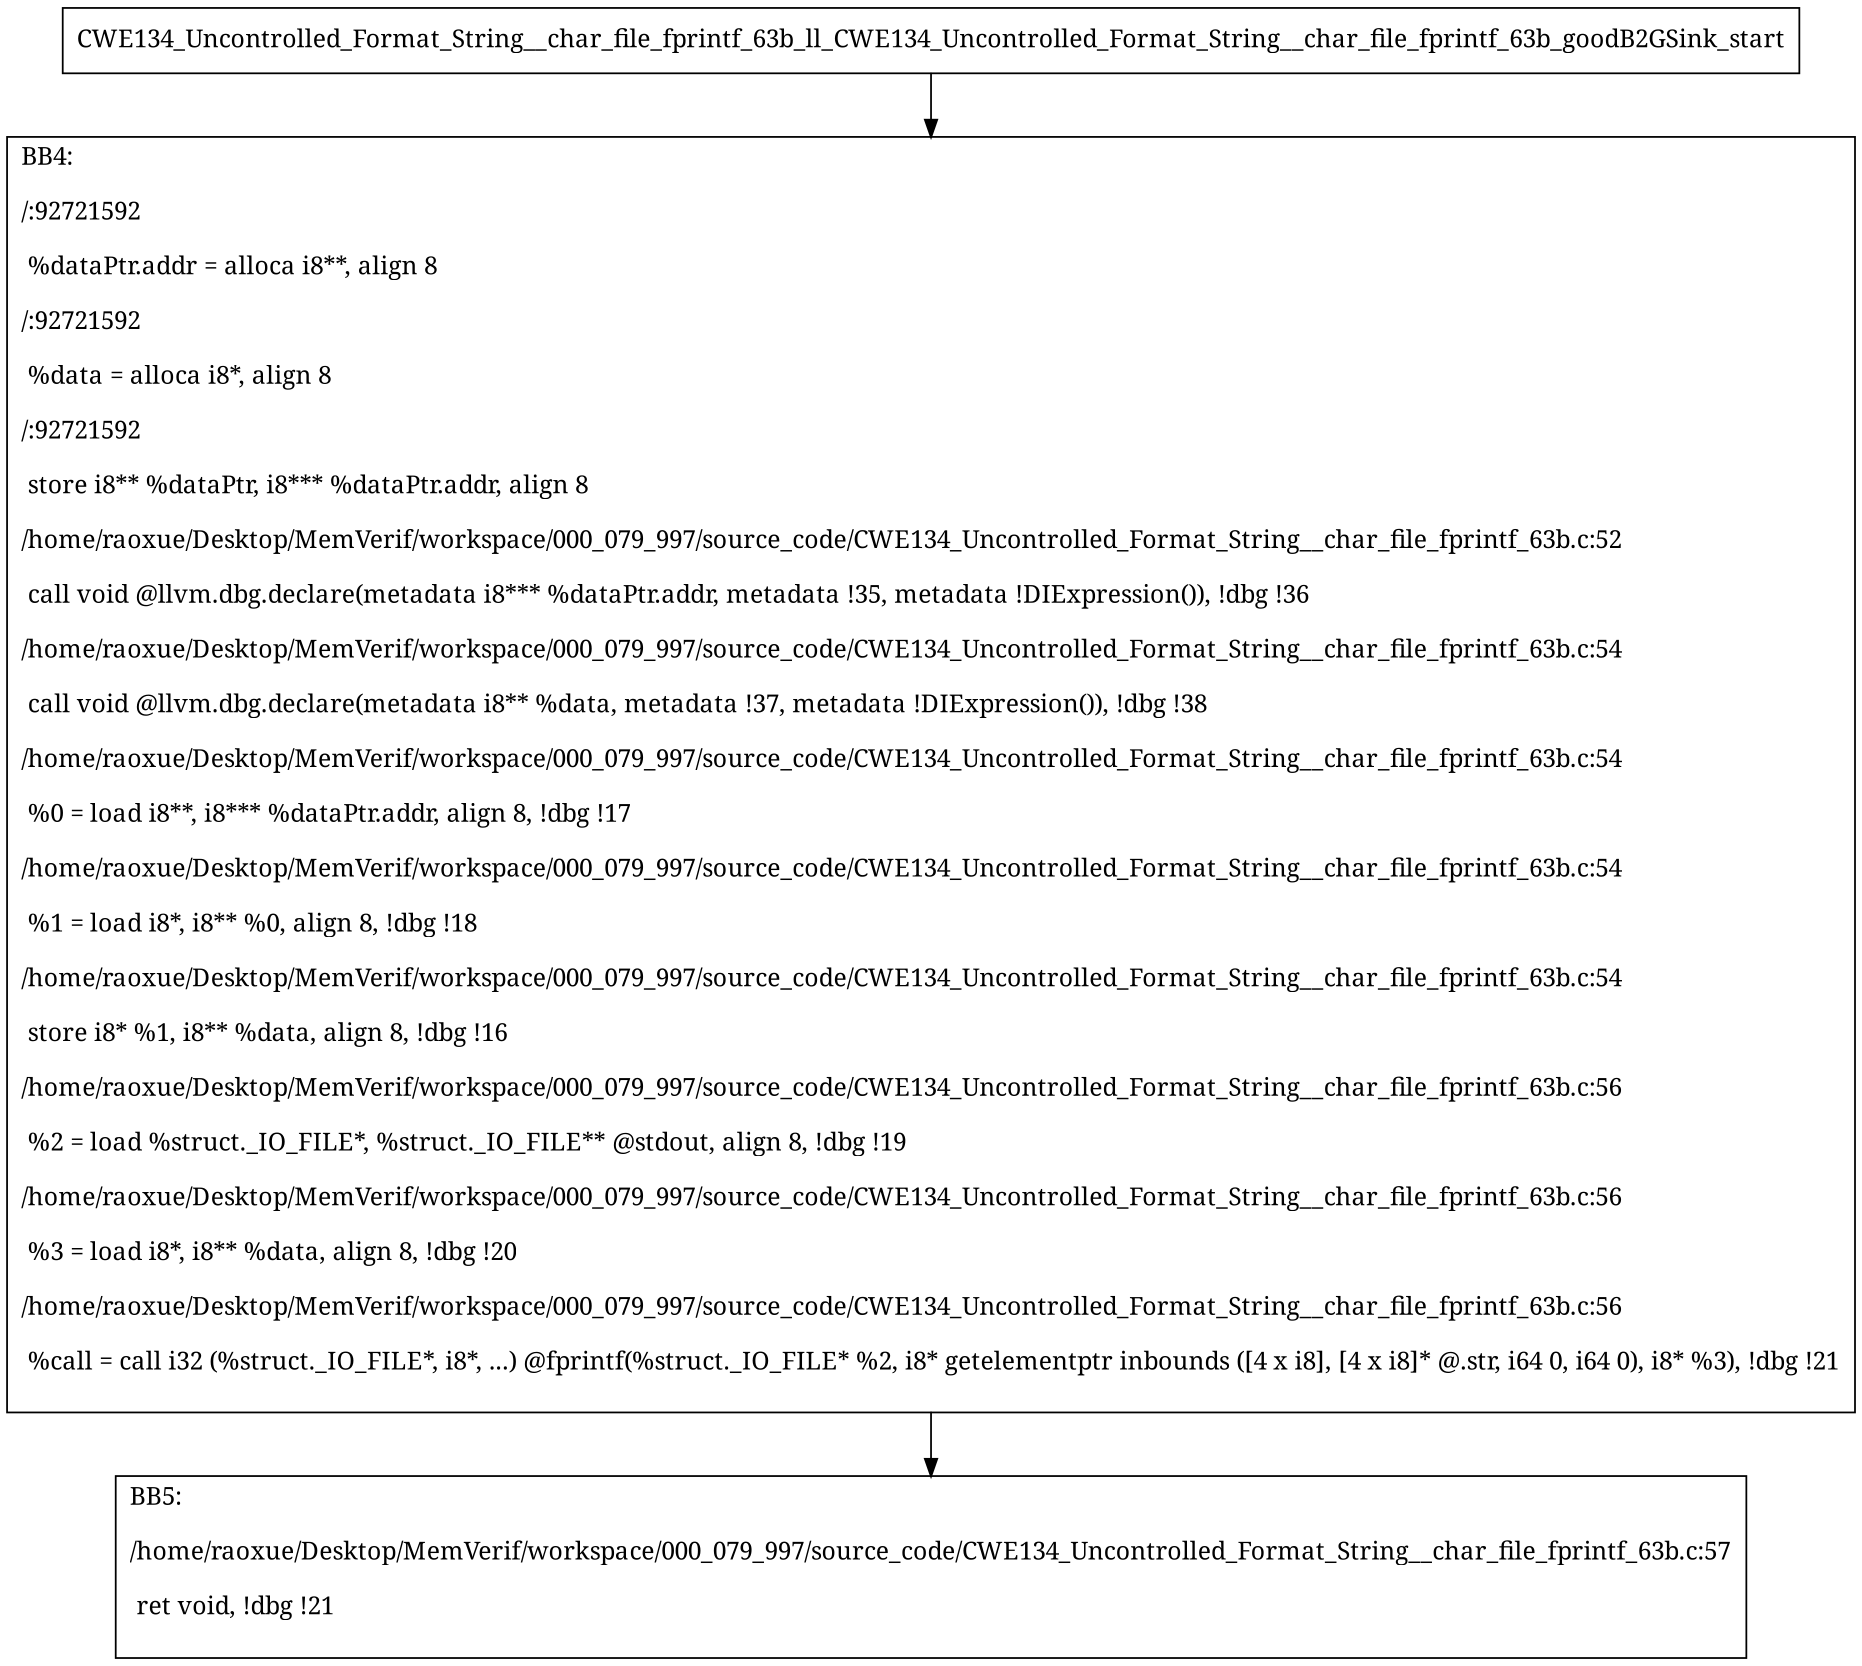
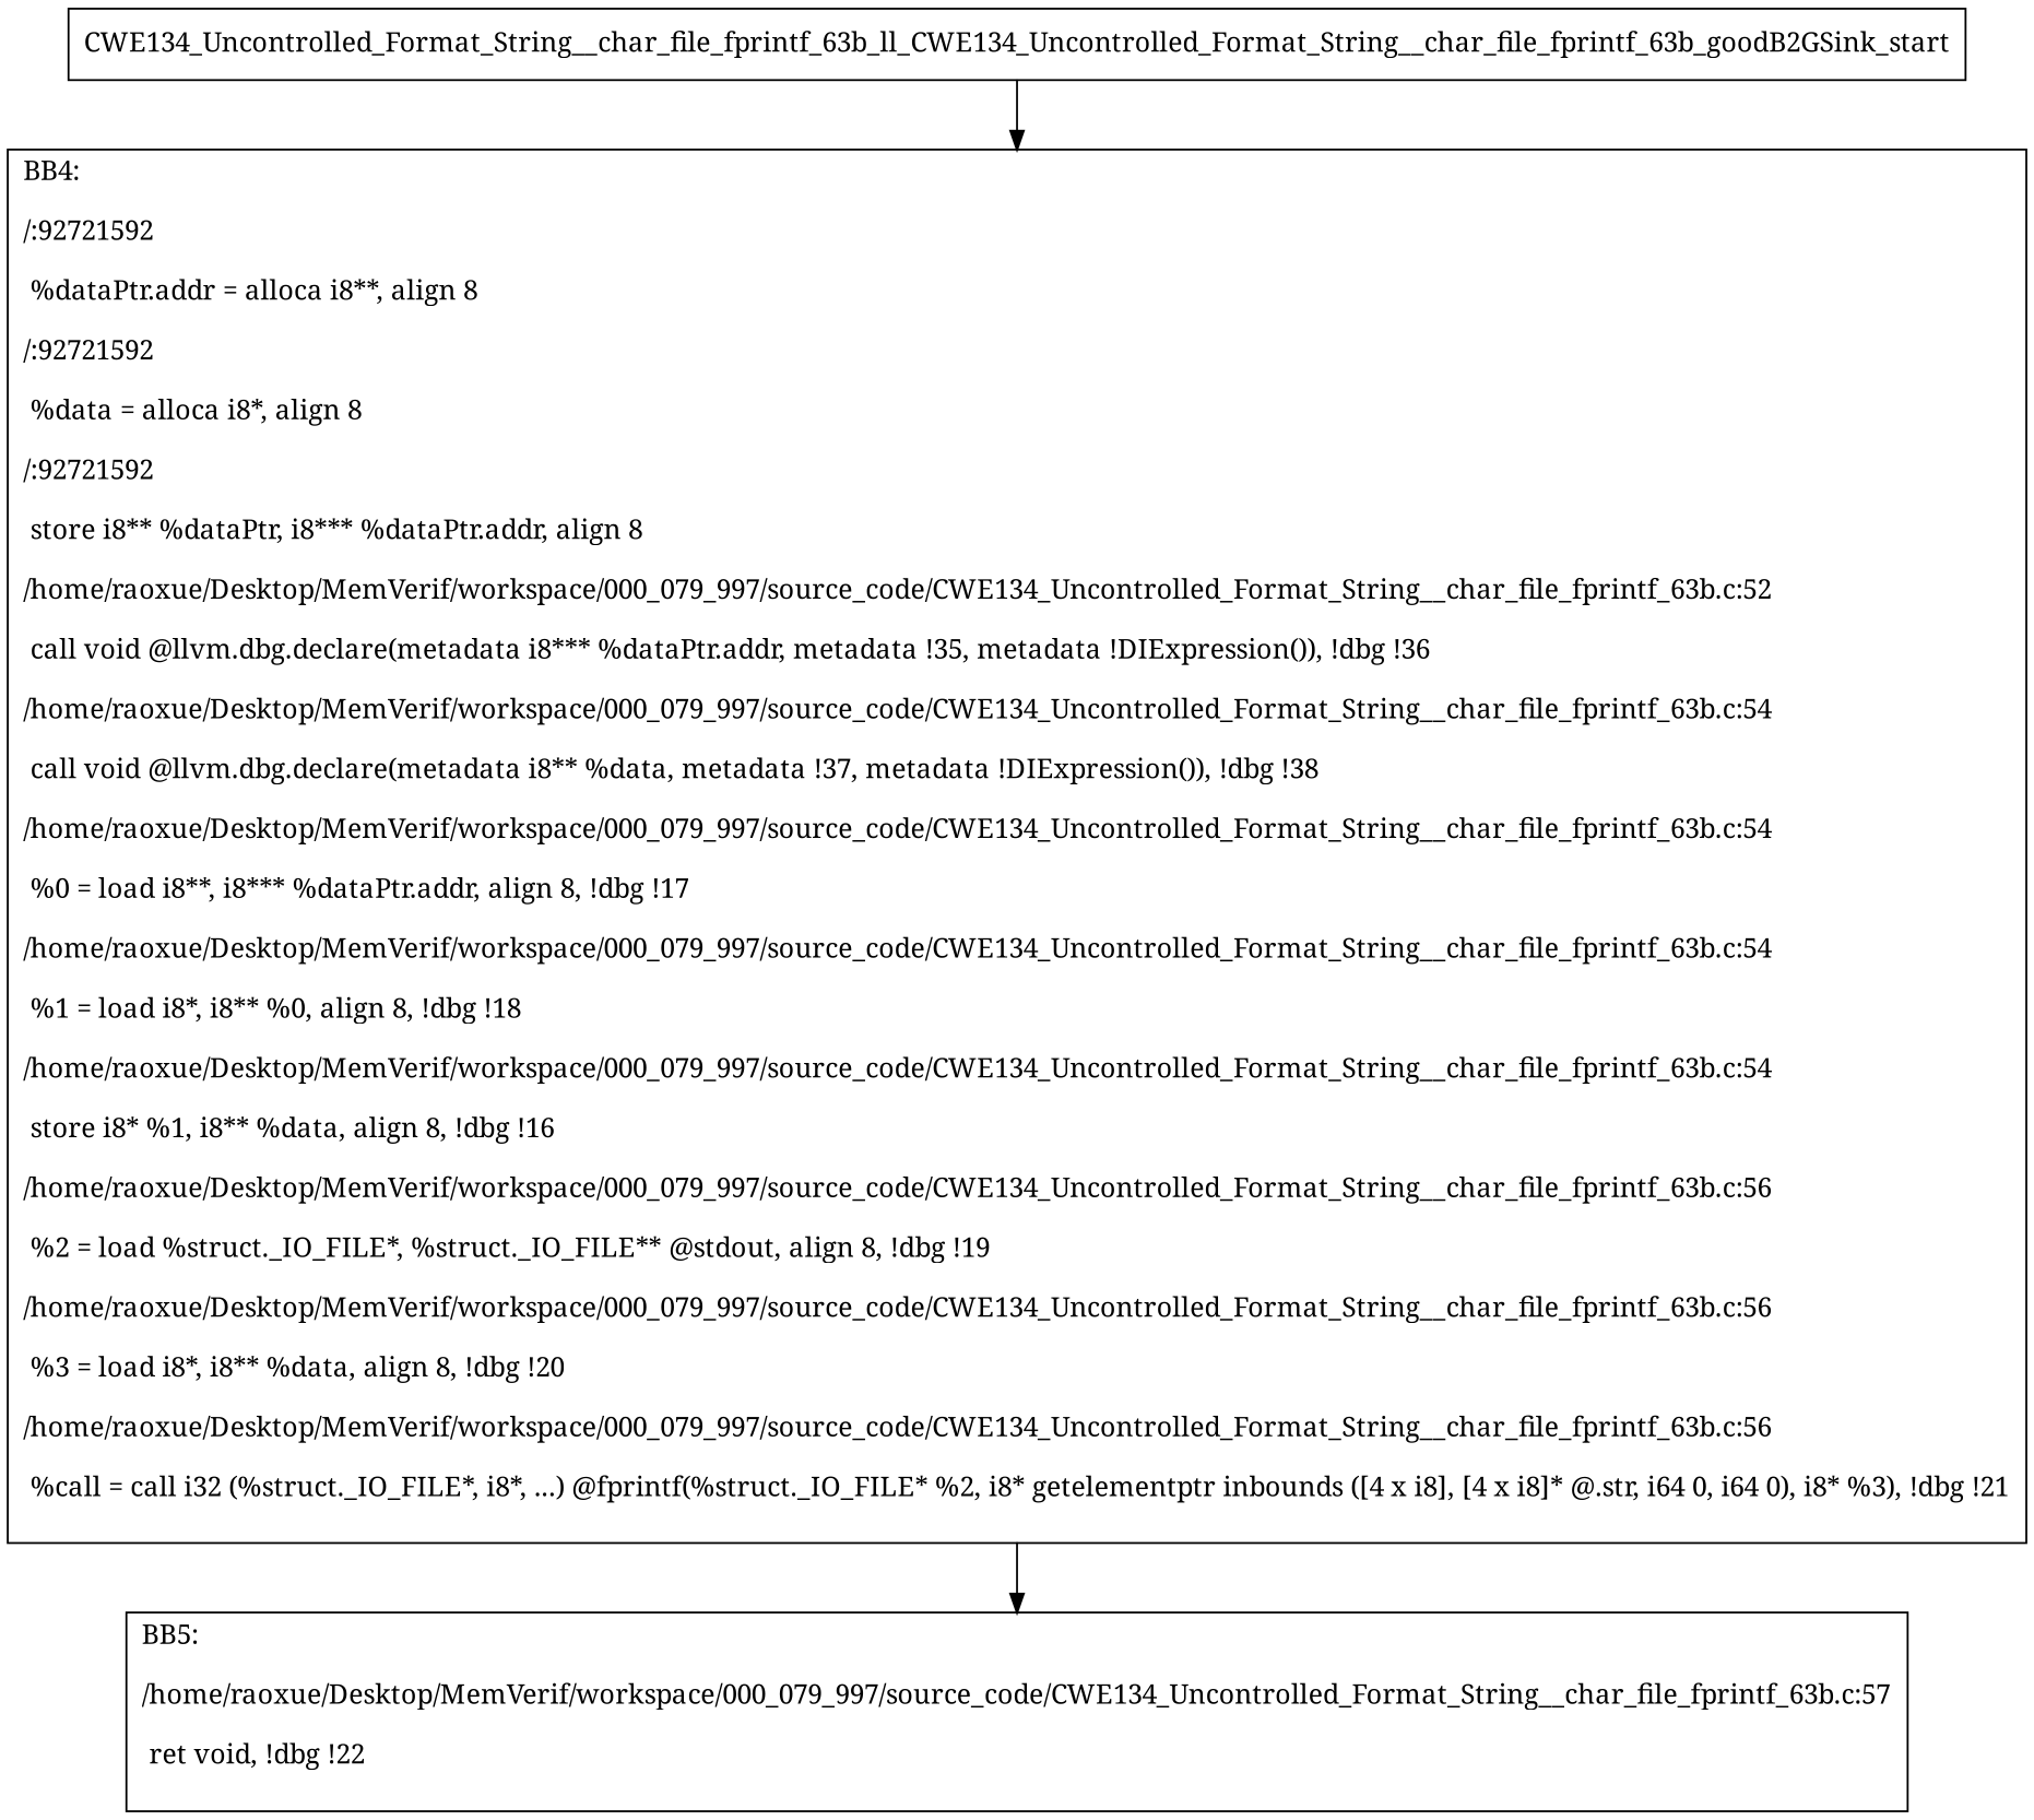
  digraph {
    fontname="Noto Serif"
    node [shape=record fontname="Noto Serif"]
    edge [fontname="Noto Serif"]
    n1 [label="{CWE134_Uncontrolled_Format_String__char_file_fprintf_63b_ll_CWE134_Uncontrolled_Format_String__char_file_fprintf_63b_goodB2GSink_start}"]
    n2 [label="{BB4:\l\l/:92721592\l\n  %dataPtr.addr = alloca i8**, align 8\l\n/:92721592\l\n  %data = alloca i8*, align 8\l\n/:92721592\l\n  store i8** %dataPtr, i8*** %dataPtr.addr, align 8\l\n/home/raoxue/Desktop/MemVerif/workspace/000_079_997/source_code/CWE134_Uncontrolled_Format_String__char_file_fprintf_63b.c:52\l\n  call void @llvm.dbg.declare(metadata i8*** %dataPtr.addr, metadata !35, metadata !DIExpression()), !dbg !36\l\n/home/raoxue/Desktop/MemVerif/workspace/000_079_997/source_code/CWE134_Uncontrolled_Format_String__char_file_fprintf_63b.c:54\l\n  call void @llvm.dbg.declare(metadata i8** %data, metadata !37, metadata !DIExpression()), !dbg !38\l\n/home/raoxue/Desktop/MemVerif/workspace/000_079_997/source_code/CWE134_Uncontrolled_Format_String__char_file_fprintf_63b.c:54\l\n  %0 = load i8**, i8*** %dataPtr.addr, align 8, !dbg !17\l\n/home/raoxue/Desktop/MemVerif/workspace/000_079_997/source_code/CWE134_Uncontrolled_Format_String__char_file_fprintf_63b.c:54\l\n  %1 = load i8*, i8** %0, align 8, !dbg !18\l\n/home/raoxue/Desktop/MemVerif/workspace/000_079_997/source_code/CWE134_Uncontrolled_Format_String__char_file_fprintf_63b.c:54\l\n  store i8* %1, i8** %data, align 8, !dbg !16\l\n/home/raoxue/Desktop/MemVerif/workspace/000_079_997/source_code/CWE134_Uncontrolled_Format_String__char_file_fprintf_63b.c:56\l\n  %2 = load %struct._IO_FILE*, %struct._IO_FILE** @stdout, align 8, !dbg !19\l\n/home/raoxue/Desktop/MemVerif/workspace/000_079_997/source_code/CWE134_Uncontrolled_Format_String__char_file_fprintf_63b.c:56\l\n  %3 = load i8*, i8** %data, align 8, !dbg !20\l\n/home/raoxue/Desktop/MemVerif/workspace/000_079_997/source_code/CWE134_Uncontrolled_Format_String__char_file_fprintf_63b.c:56\l\n  %call = call i32 (%struct._IO_FILE*, i8*, ...) @fprintf(%struct._IO_FILE* %2, i8* getelementptr inbounds ([4 x i8], [4 x i8]* @.str, i64 0, i64 0), i8* %3), !dbg !21\l\n}"]
-   n3 [label="{BB5:\l\l/home/raoxue/Desktop/MemVerif/workspace/000_079_997/source_code/CWE134_Uncontrolled_Format_String__char_file_fprintf_63b.c:57\l\n  ret void, !dbg !21\l\n}"]
+   n3 [label="{BB5:\l\l/home/raoxue/Desktop/MemVerif/workspace/000_079_997/source_code/CWE134_Uncontrolled_Format_String__char_file_fprintf_63b.c:57\l\n  ret void, !dbg !22\l\n}"]
    n1 -> n2
    n2 -> n3
  }
